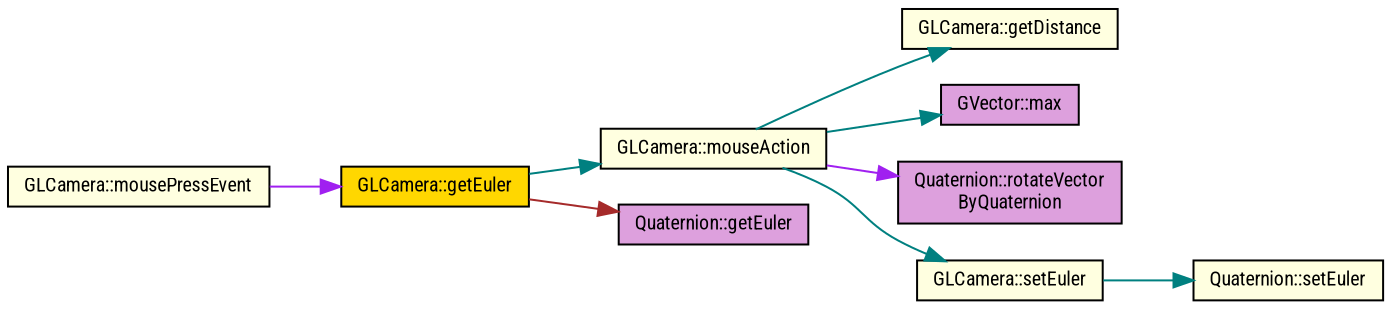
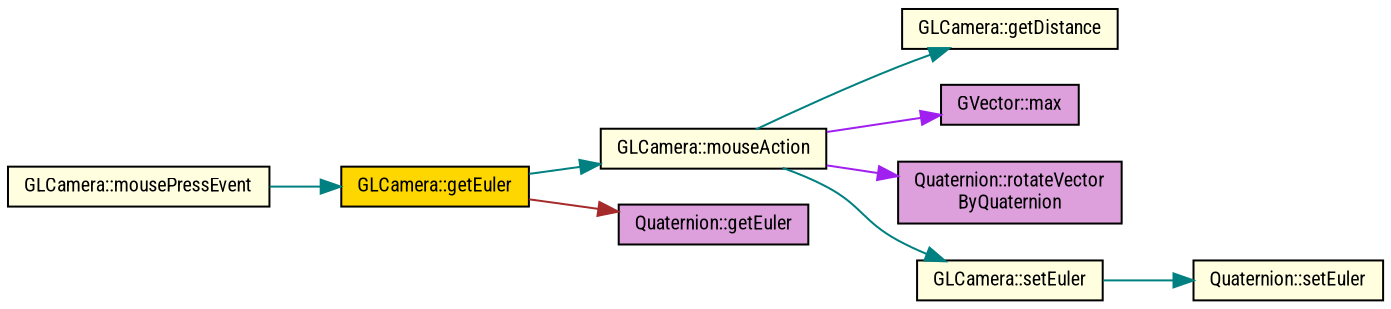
  digraph {
    fontname="Roboto Condensed"
    rankdir=LR
    node [color=black fillcolor=lightyellow fontname="Roboto Condensed" fontsize=10 shape=record style=filled]
    edge [color=teal fontname="Roboto Condensed" fontsize=10 labelfontname=Helvetica labelfontsize=10 style=solid]
    n1 [fontcolor=black height=0.2 label="GLCamera::mousePressEvent" width=0.4]
    n2 [fillcolor=gold height=0.2 label="GLCamera::getEuler" width=0.4]
    n3 [height=0.2 label="GLCamera::mouseAction" width=0.4]
    n4 [fillcolor=plum height=0.2 label="Quaternion::getEuler" width=0.4]
    n5 [height=0.2 label="GLCamera::getDistance" width=0.4]
    n6 [fillcolor=plum height=0.2 label="GVector::max" width=0.4]
    n7 [fillcolor=plum height=0.2 label="Quaternion::rotateVector\lByQuaternion" width=0.4]
    n8 [height=0.2 label="GLCamera::setEuler" width=0.4]
    n9 [height=0.2 label="Quaternion::setEuler" width=0.4]
-   n1 -> n2 [color=purple]
+   n1 -> n2
    n2 -> n3
    n2 -> n4 [color=brown]
    n3 -> n5
-   n3 -> n6
+   n3 -> n6 [color=purple]
    n3 -> n7 [color=purple]
    n3 -> n8
    n8 -> n9
  }
